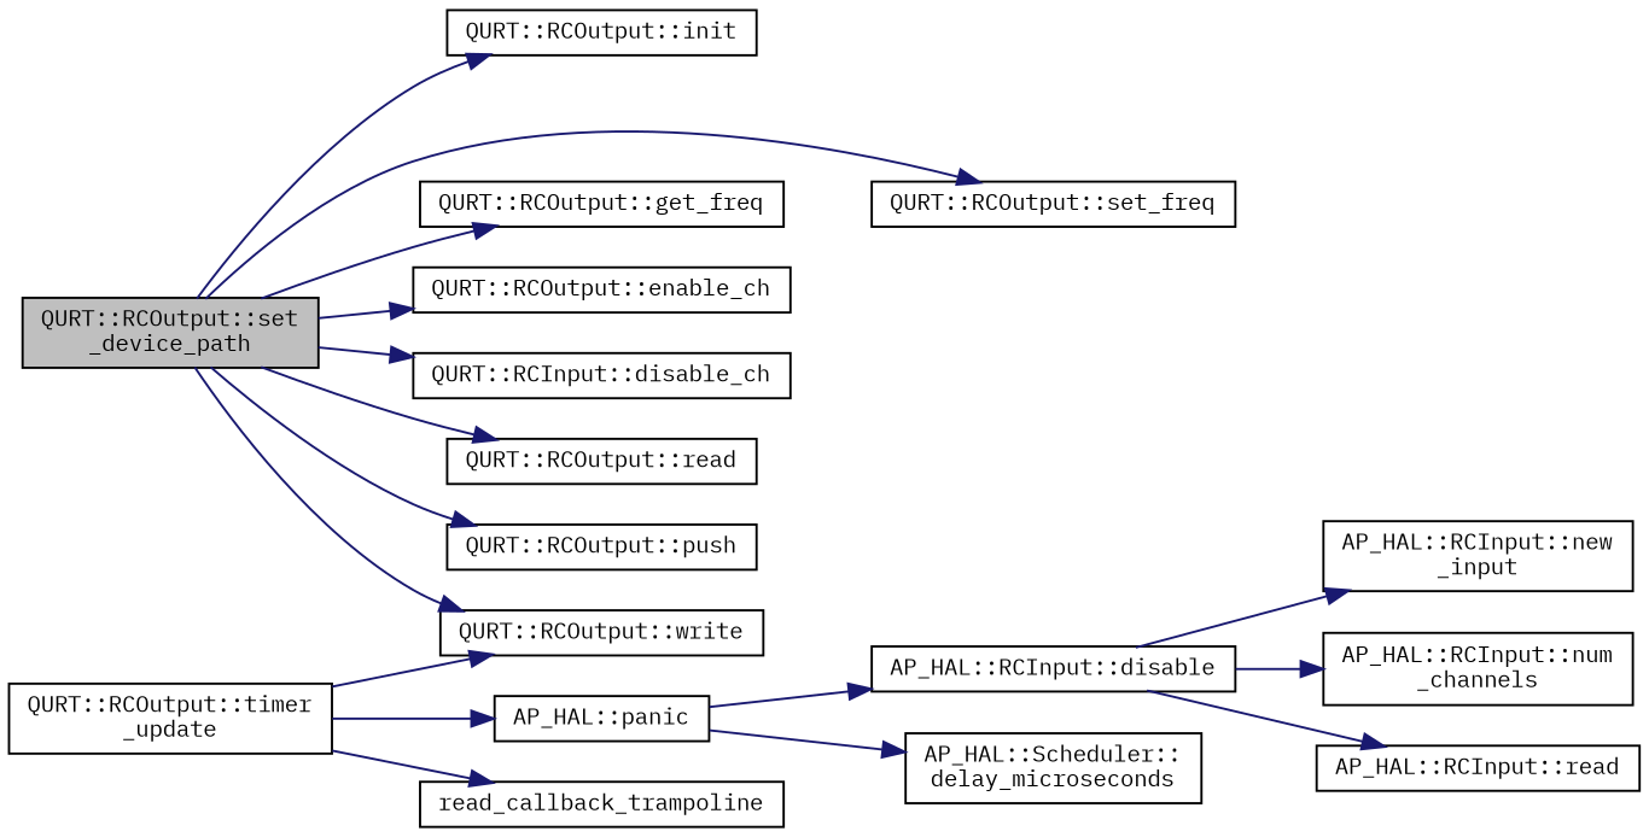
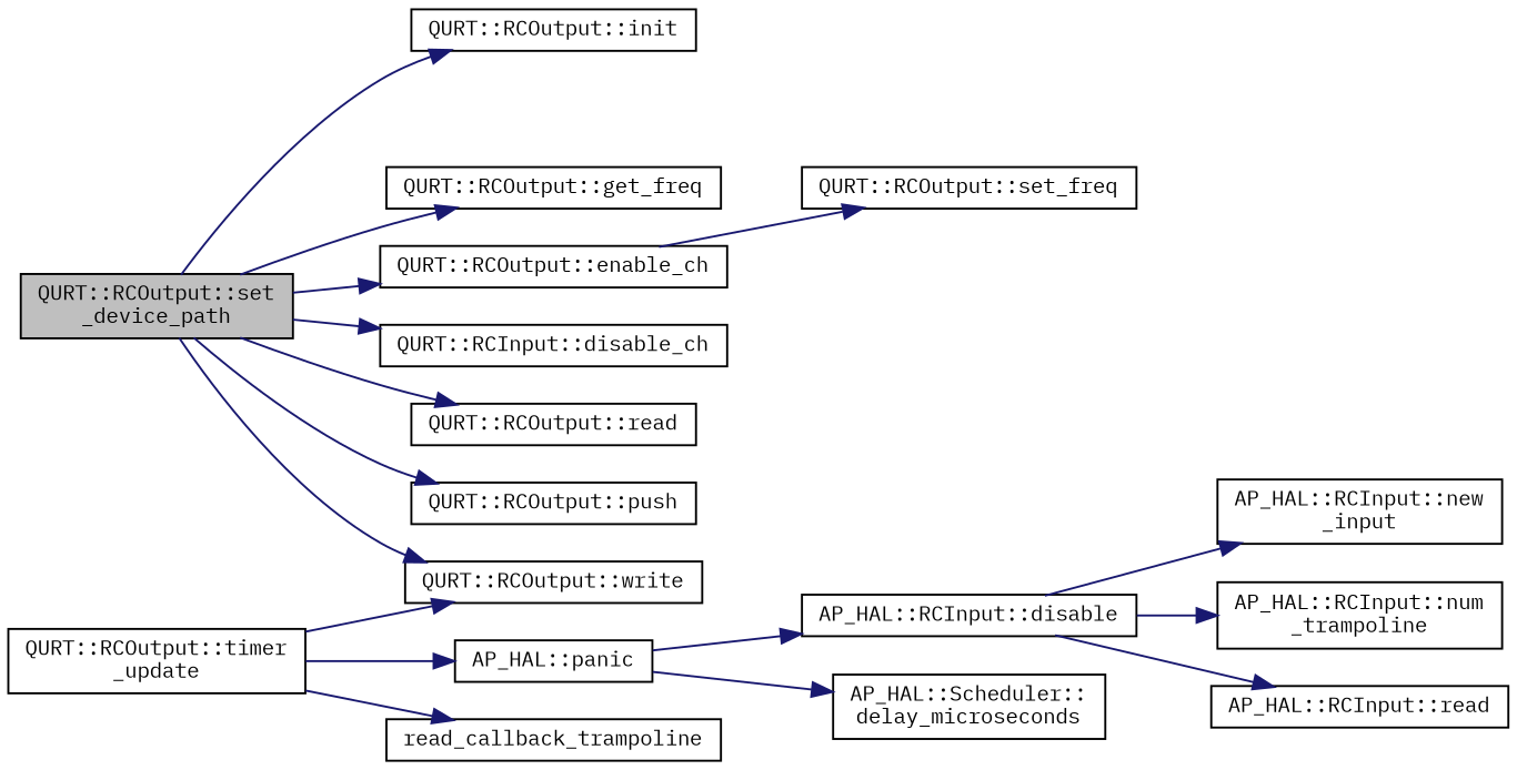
  digraph {
    fontname="IBM Plex Mono"
    rankdir=LR
    node [color=black fillcolor=white fontname="IBM Plex Mono" fontsize=10 shape=record style=filled]
    edge [color=midnightblue fontname="IBM Plex Mono" fontsize=10 labelfontname=Helvetica labelfontsize=10 style=solid]
    n1 [fillcolor=grey75 fontcolor=black height=0.2 label="QURT::RCOutput::set\l_device_path" width=0.4]
    n2 [height=0.2 label="QURT::RCOutput::init" width=0.4]
    n3 [height=0.2 label="QURT::RCOutput::set_freq" width=0.4]
    n4 [height=0.2 label="QURT::RCOutput::get_freq" width=0.4]
    n5 [height=0.2 label="QURT::RCOutput::enable_ch" width=0.4]
    n6 [height=0.2 label="QURT::RCInput::disable_ch" width=0.4]
    n7 [height=0.2 label="QURT::RCOutput::write" width=0.4]
    n8 [height=0.2 label="QURT::RCOutput::read" width=0.4]
    n9 [height=0.2 label="QURT::RCOutput::push" width=0.4]
    n10 [height=0.2 label="QURT::RCOutput::timer\l_update" width=0.4]
    n11 [height=0.2 label="AP_HAL::panic" width=0.4]
    n12 [height=0.2 label=read_callback_trampoline width=0.4]
    n13 [height=0.2 label="AP_HAL::RCInput::disable" width=0.4]
    n14 [height=0.2 label="AP_HAL::Scheduler::\ldelay_microseconds" width=0.4]
    n15 [height=0.2 label="AP_HAL::RCInput::new\l_input" width=0.4]
-   n16 [height=0.2 label="AP_HAL::RCInput::num\l_channels" width=0.4]
+   n16 [height=0.2 label="AP_HAL::RCInput::num\l_trampoline" width=0.4]
    n17 [height=0.2 label="AP_HAL::RCInput::read" width=0.4]
    n1 -> n2
-   n1 -> n3
+   n5 -> n3
    n1 -> n4
    n1 -> n5
    n1 -> n6
    n1 -> n7
    n1 -> n8
    n1 -> n9
    n10 -> n7
    n10 -> n11
    n10 -> n12
    n11 -> n13
    n11 -> n14
    n13 -> n15
    n13 -> n16
    n13 -> n17
  }
